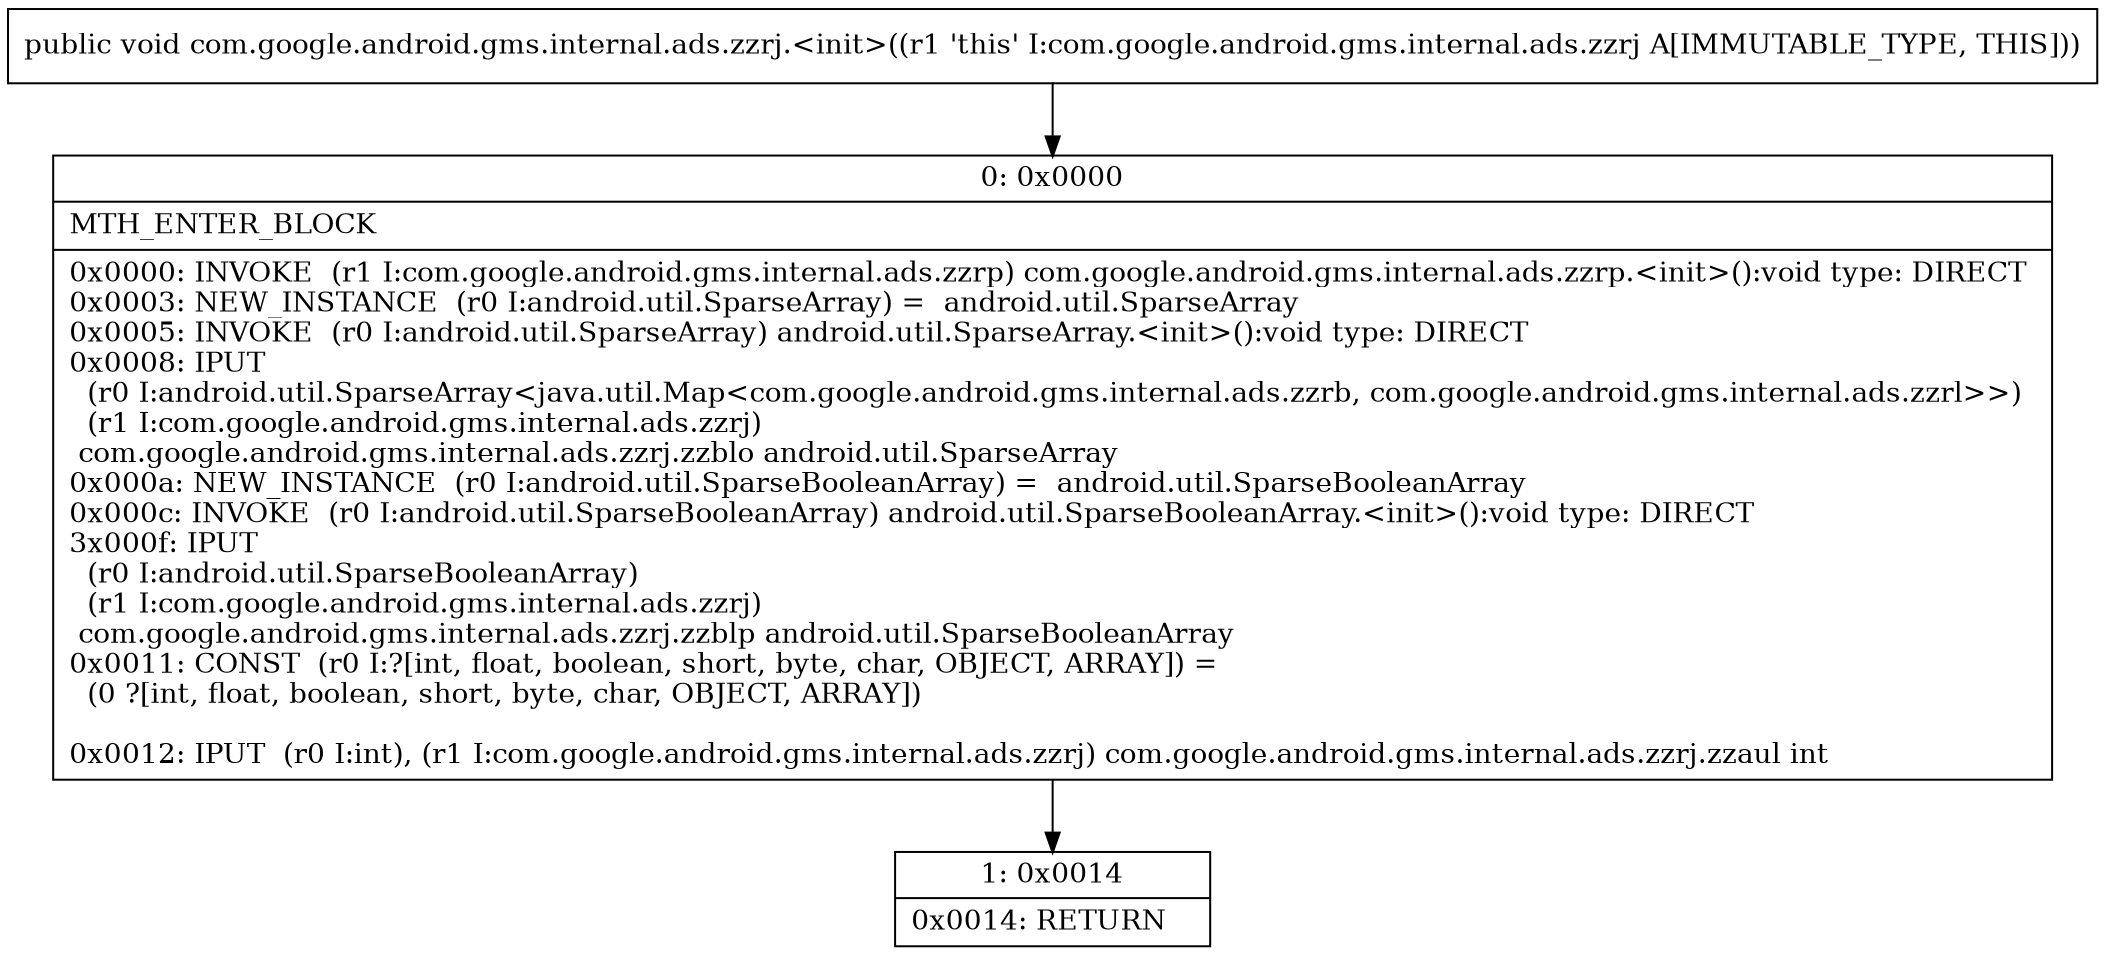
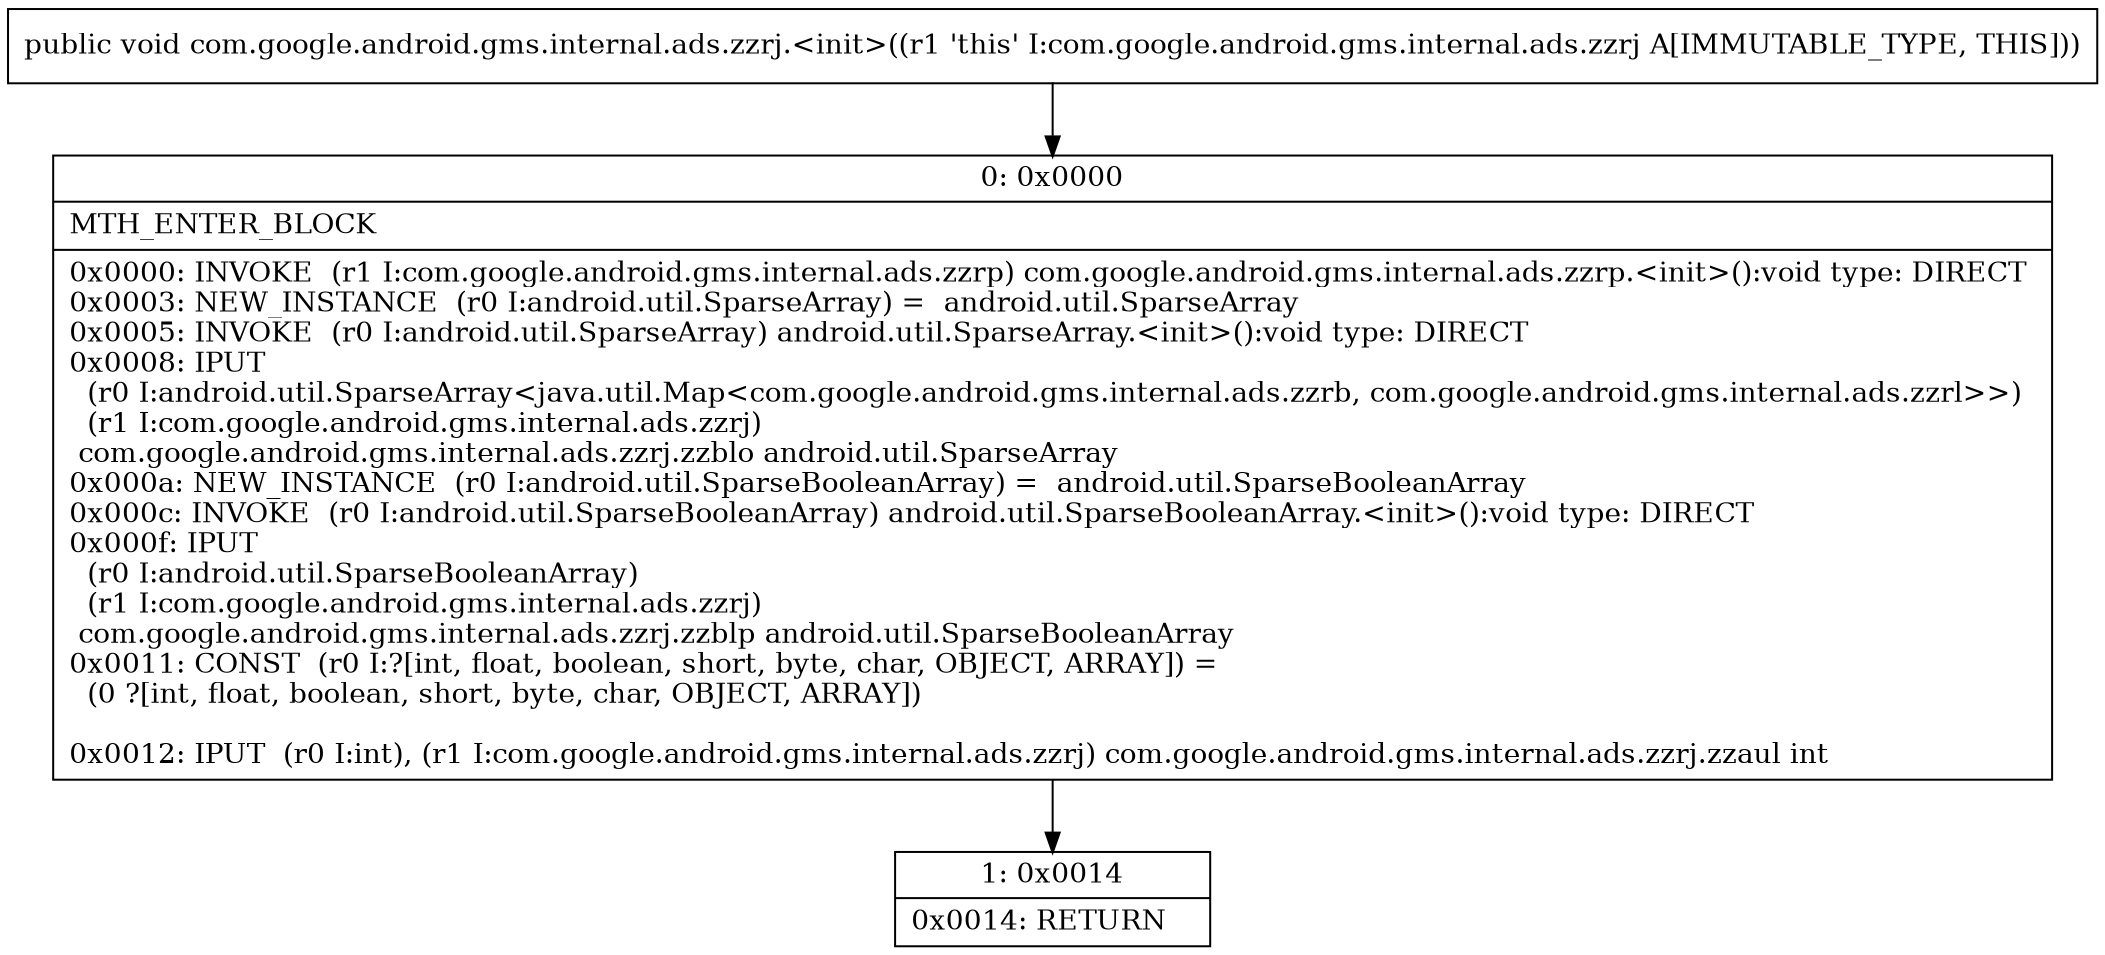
  digraph {
    node [shape=record]
-   n1 [label="{0\:\ 0x0000|MTH_ENTER_BLOCK\l|0x0000: INVOKE  (r1 I:com.google.android.gms.internal.ads.zzrp) com.google.android.gms.internal.ads.zzrp.\<init\>():void type: DIRECT \l0x0003: NEW_INSTANCE  (r0 I:android.util.SparseArray) =  android.util.SparseArray \l0x0005: INVOKE  (r0 I:android.util.SparseArray) android.util.SparseArray.\<init\>():void type: DIRECT \l0x0008: IPUT  \l  (r0 I:android.util.SparseArray\<java.util.Map\<com.google.android.gms.internal.ads.zzrb, com.google.android.gms.internal.ads.zzrl\>\>)\l  (r1 I:com.google.android.gms.internal.ads.zzrj)\l com.google.android.gms.internal.ads.zzrj.zzblo android.util.SparseArray \l0x000a: NEW_INSTANCE  (r0 I:android.util.SparseBooleanArray) =  android.util.SparseBooleanArray \l0x000c: INVOKE  (r0 I:android.util.SparseBooleanArray) android.util.SparseBooleanArray.\<init\>():void type: DIRECT \l3x000f: IPUT  \l  (r0 I:android.util.SparseBooleanArray)\l  (r1 I:com.google.android.gms.internal.ads.zzrj)\l com.google.android.gms.internal.ads.zzrj.zzblp android.util.SparseBooleanArray \l0x0011: CONST  (r0 I:?[int, float, boolean, short, byte, char, OBJECT, ARRAY]) = \l  (0 ?[int, float, boolean, short, byte, char, OBJECT, ARRAY])\l \l0x0012: IPUT  (r0 I:int), (r1 I:com.google.android.gms.internal.ads.zzrj) com.google.android.gms.internal.ads.zzrj.zzaul int \l}"]
+   n1 [label="{0\:\ 0x0000|MTH_ENTER_BLOCK\l|0x0000: INVOKE  (r1 I:com.google.android.gms.internal.ads.zzrp) com.google.android.gms.internal.ads.zzrp.\<init\>():void type: DIRECT \l0x0003: NEW_INSTANCE  (r0 I:android.util.SparseArray) =  android.util.SparseArray \l0x0005: INVOKE  (r0 I:android.util.SparseArray) android.util.SparseArray.\<init\>():void type: DIRECT \l0x0008: IPUT  \l  (r0 I:android.util.SparseArray\<java.util.Map\<com.google.android.gms.internal.ads.zzrb, com.google.android.gms.internal.ads.zzrl\>\>)\l  (r1 I:com.google.android.gms.internal.ads.zzrj)\l com.google.android.gms.internal.ads.zzrj.zzblo android.util.SparseArray \l0x000a: NEW_INSTANCE  (r0 I:android.util.SparseBooleanArray) =  android.util.SparseBooleanArray \l0x000c: INVOKE  (r0 I:android.util.SparseBooleanArray) android.util.SparseBooleanArray.\<init\>():void type: DIRECT \l0x000f: IPUT  \l  (r0 I:android.util.SparseBooleanArray)\l  (r1 I:com.google.android.gms.internal.ads.zzrj)\l com.google.android.gms.internal.ads.zzrj.zzblp android.util.SparseBooleanArray \l0x0011: CONST  (r0 I:?[int, float, boolean, short, byte, char, OBJECT, ARRAY]) = \l  (0 ?[int, float, boolean, short, byte, char, OBJECT, ARRAY])\l \l0x0012: IPUT  (r0 I:int), (r1 I:com.google.android.gms.internal.ads.zzrj) com.google.android.gms.internal.ads.zzrj.zzaul int \l}"]
    n2 [label="{1\:\ 0x0014|0x0014: RETURN   \l}"]
    n3 [label="{public void com.google.android.gms.internal.ads.zzrj.\<init\>((r1 'this' I:com.google.android.gms.internal.ads.zzrj A[IMMUTABLE_TYPE, THIS])) }"]
    n1 -> n2
    n3 -> n1
  }
